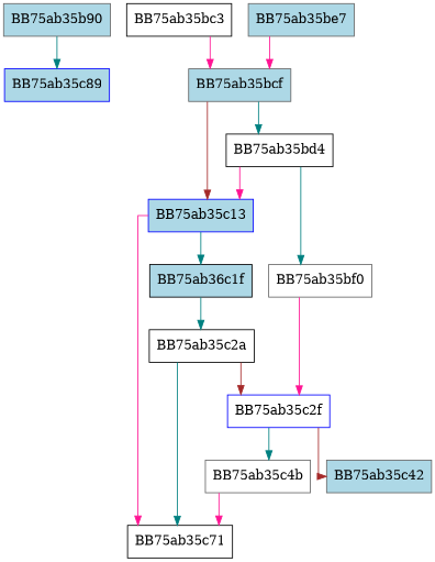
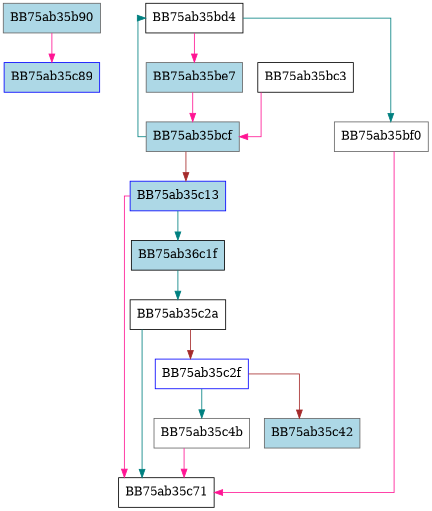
  digraph {
    splines=ortho
    node [color=gray40 fillcolor=lightblue shape=box style=filled]
    edge [color=deeppink]
    BB75ab35b90
    BB75ab35c89 [color=blue]
    BB75ab35c13 [color=blue]
    BB75ab35c71 [color=black fillcolor=white]
    n5 [color=black label=BB75ab36c1f]
    BB75ab35bc3 [color=black fillcolor=white]
    BB75ab35bcf
    BB75ab35c2a [color=black fillcolor=white]
    BB75ab35bd4 [color=black fillcolor=white]
    BB75ab35bf0 [fillcolor=white]
    BB75ab35be7
    BB75ab35c2f [color=blue fillcolor=white]
    BB75ab35c4b [fillcolor=white]
    BB75ab35c42
-   BB75ab35b90 -> BB75ab35c89 [color=teal]
+   BB75ab35b90 -> BB75ab35c89
    BB75ab35c13 -> BB75ab35c71
    BB75ab35c13 -> n5 [color=teal]
    n5 -> BB75ab35c2a [color=teal]
    BB75ab35bc3 -> BB75ab35bcf
    BB75ab35bcf -> BB75ab35c13 [color=brown]
    BB75ab35bcf -> BB75ab35bd4 [color=teal]
    BB75ab35c2a -> BB75ab35c71 [color=teal]
    BB75ab35c2a -> BB75ab35c2f [color=brown]
    BB75ab35bd4 -> BB75ab35bf0 [color=teal]
-   BB75ab35bd4 -> BB75ab35c13
-   BB75ab35bf0 -> BB75ab35c2f
+   BB75ab35bd4 -> BB75ab35be7
+   BB75ab35bf0 -> BB75ab35c71
    BB75ab35be7 -> BB75ab35bcf
    BB75ab35c2f -> BB75ab35c4b [color=teal]
    BB75ab35c2f -> BB75ab35c42 [color=brown]
    BB75ab35c4b -> BB75ab35c71
  }
